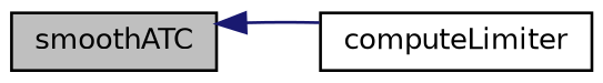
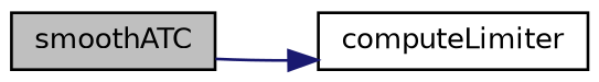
  digraph {
    rankdir=LR
    node [color=black fontname=Helvetica fontsize=10 shape=record]
    n1 [fillcolor=grey75 fontcolor=black height=0.2 label=smoothATC style=filled width=0.4]
    n2 [height=0.2 label=computeLimiter width=0.4]
-   n2 -> n1 [color=midnightblue fontname=Helvetica fontsize=10 labelfontname=Helvetica labelfontsize=10 style=solid]
+   n1 -> n2 [color=midnightblue fontname=Helvetica fontsize=10 labelfontname=Helvetica labelfontsize=10 style=solid]
  }
